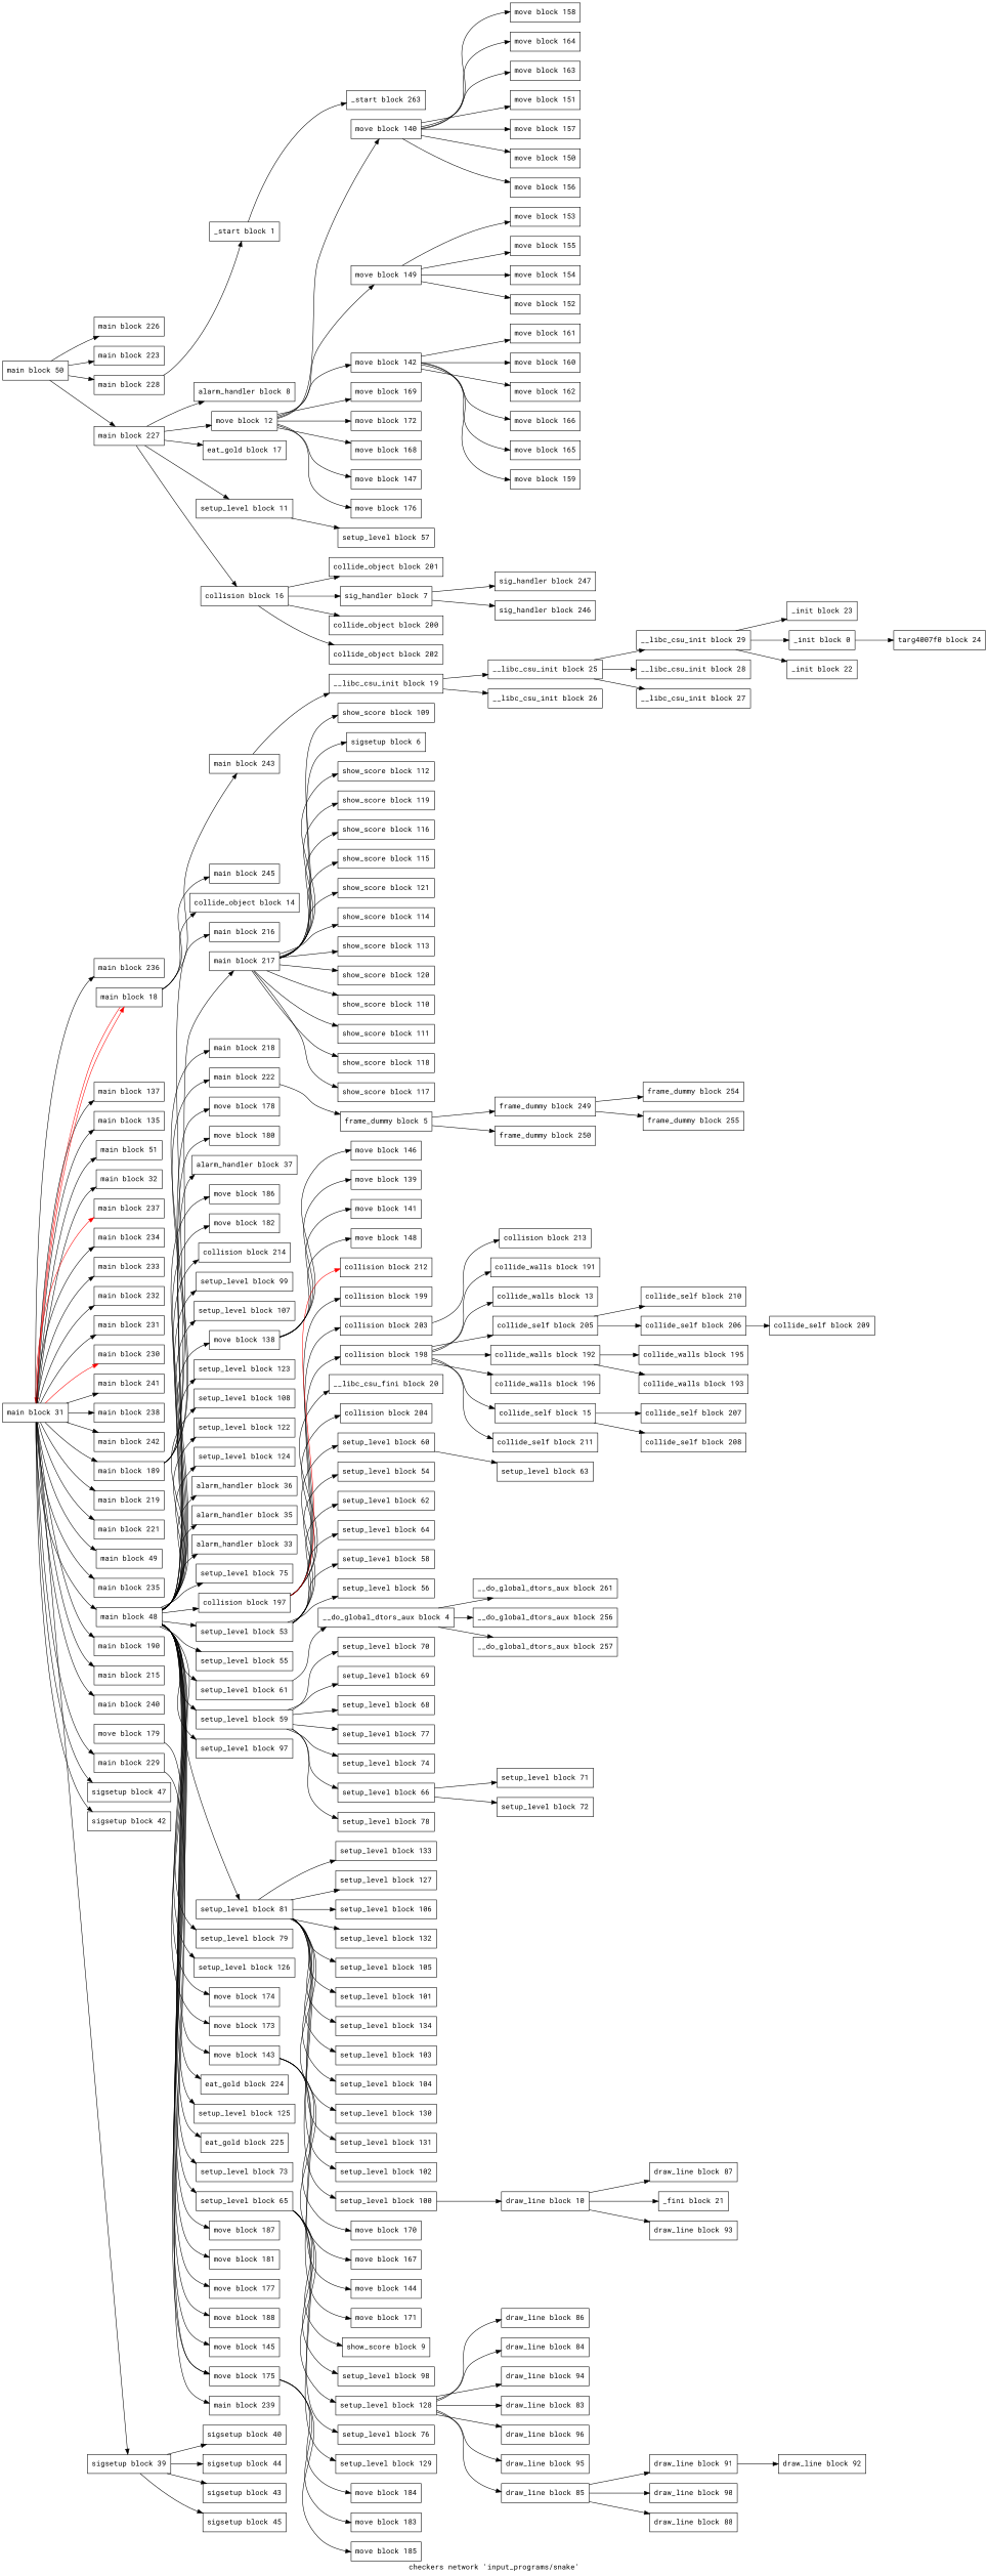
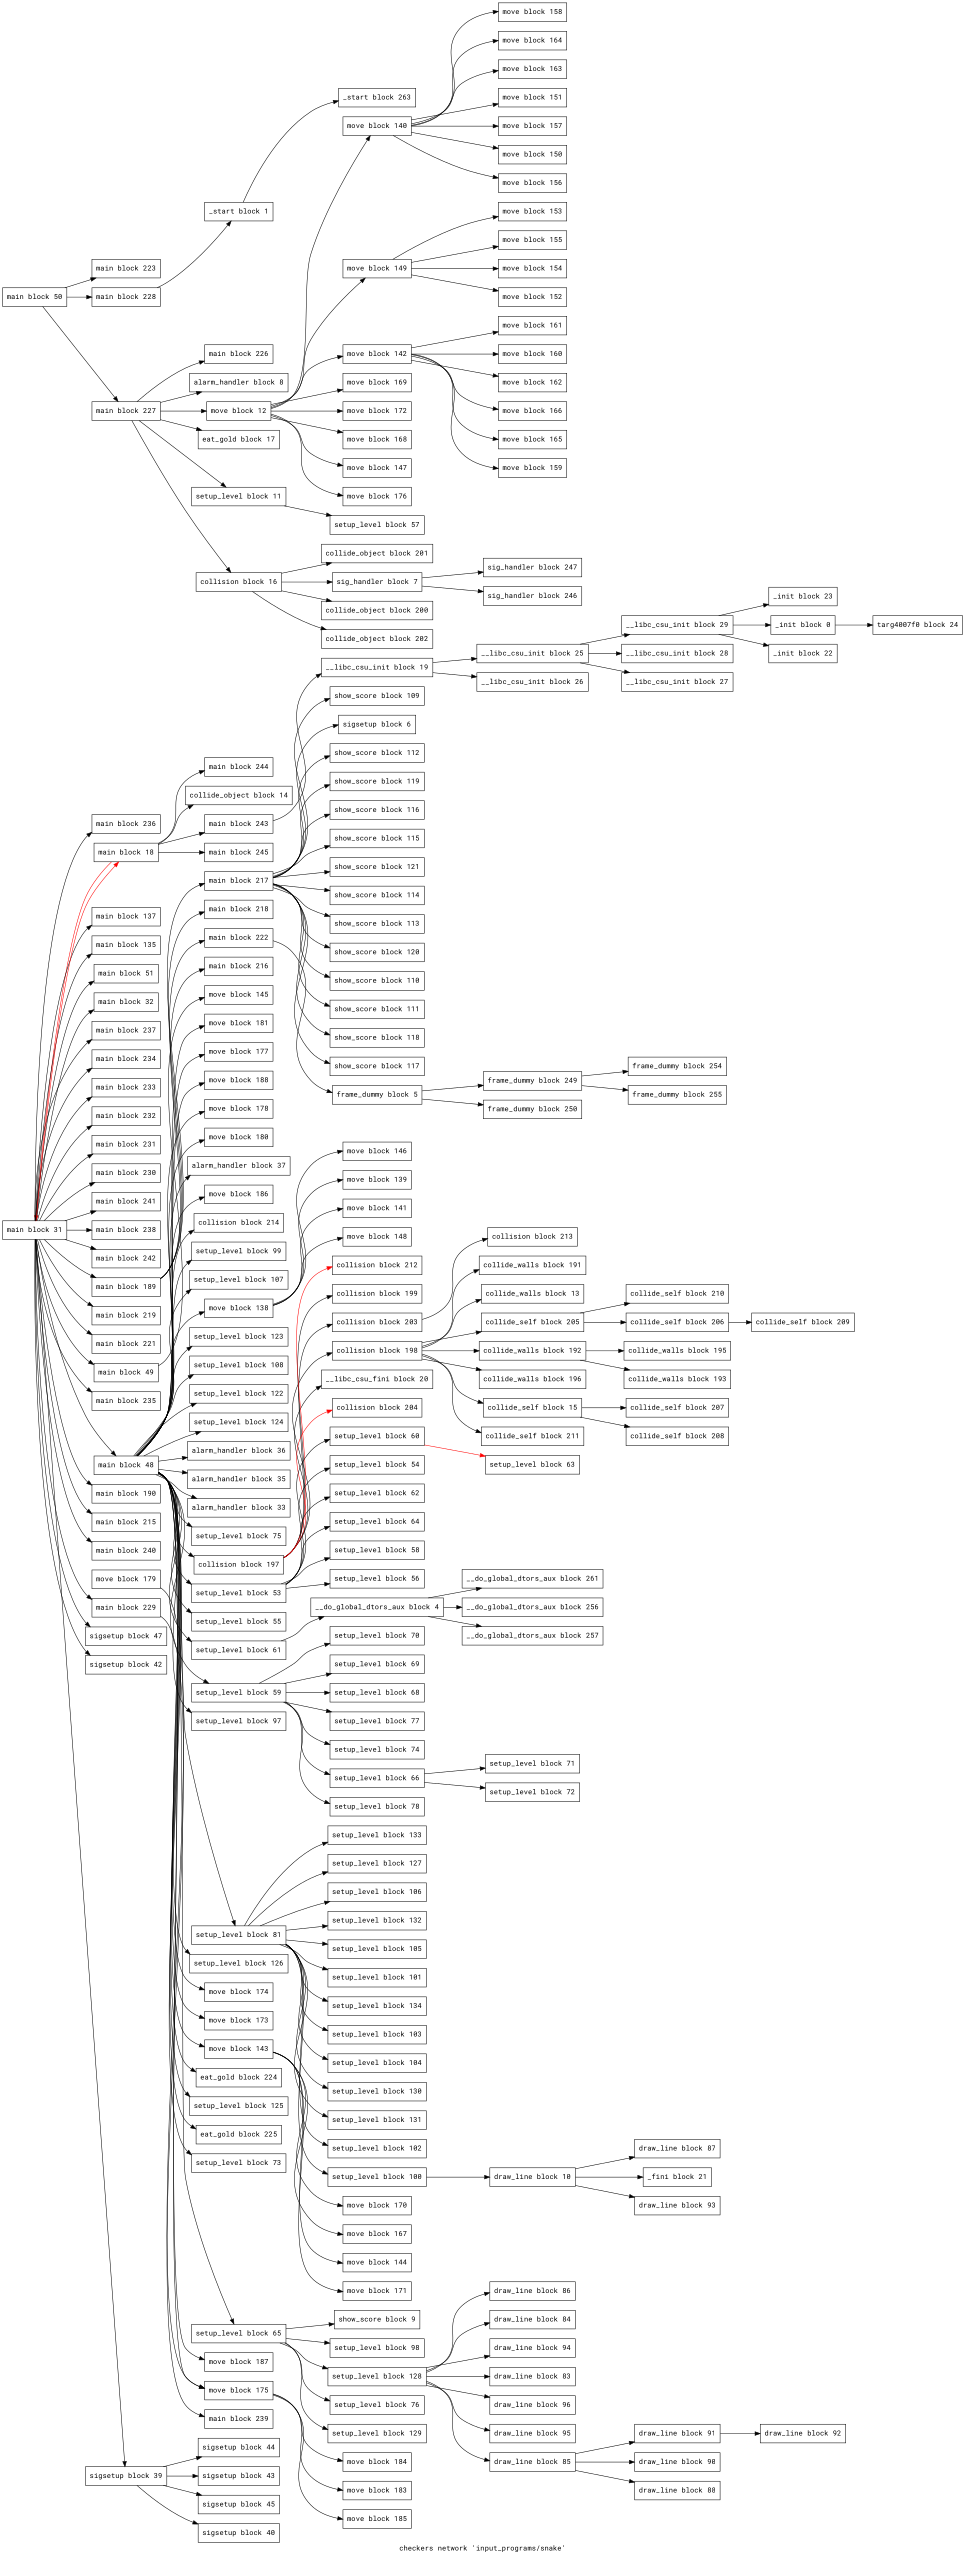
  digraph {
    fontname="Roboto Mono"
    label="checkers network 'input_programs/snake'"
    rankdir=LR
    node [fontname="Roboto Mono" shape=record]
    edge [fontname="Roboto Mono"]
    n1 [label="{main block 137}"]
    n2 [label="{main block 135}"]
    n3 [label="{main block 51}"]
    n4 [label="{main block 32}"]
    n5 [label="{main block 216}"]
    n6 [label="{main block 245}"]
    n7 [label="{main block 237}"]
    n8 [label="{main block 234}"]
    n9 [label="{main block 233}"]
    n10 [label="{main block 232}"]
    n11 [label="{main block 231}"]
    n12 [label="{main block 230}"]
+   n13 [label="{main block 244}"]
    n14 [label="{main block 241}"]
    n15 [label="{main block 238}"]
    n16 [label="{main block 239}"]
    n17 [label="{main block 242}"]
    n18 [label="{main block 189}"]
    n19 [label="{main block 217}"]
    n20 [label="{main block 218}"]
    n21 [label="{main block 222}"]
    n22 [label="{show_score block 120}"]
    n23 [label="{show_score block 110}"]
    n24 [label="{show_score block 111}"]
    n25 [label="{show_score block 118}"]
    n26 [label="{show_score block 117}"]
    n27 [label="{show_score block 109}"]
    n28 [label="{sigsetup block 6}"]
    n29 [label="{show_score block 112}"]
    n30 [label="{show_score block 119}"]
    n31 [label="{show_score block 116}"]
    n32 [label="{show_score block 115}"]
    n33 [label="{show_score block 121}"]
    n34 [label="{show_score block 114}"]
    n35 [label="{show_score block 113}"]
    n36 [label="{frame_dummy block 5}"]
    n37 [label="{frame_dummy block 249}"]
    n38 [label="{frame_dummy block 250}"]
    n39 [label="{main block 219}"]
    n40 [label="{main block 221}"]
    n41 [label="{main block 50}"]
    n42 [label="{main block 226}"]
    n43 [label="{main block 223}"]
    n44 [label="{main block 228}"]
    n45 [label="{main block 227}"]
    n46 [label="{_start block 1}"]
    n47 [label="{alarm_handler block 8}"]
    n48 [label="{move block 12}"]
    n49 [label="{eat_gold block 17}"]
    n50 [label="{setup_level block 11}"]
    n51 [label="{collision block 16}"]
    n52 [label="{_start block 263}"]
    n53 [label="{move block 140}"]
    n54 [label="{move block 149}"]
    n55 [label="{move block 142}"]
    n56 [label="{move block 169}"]
    n57 [label="{move block 172}"]
    n58 [label="{move block 168}"]
    n59 [label="{move block 147}"]
    n60 [label="{move block 176}"]
    n61 [label="{setup_level block 57}"]
    n62 [label="{collide_object block 201}"]
    n63 [label="{sig_handler block 7}"]
    n64 [label="{collide_object block 200}"]
    n65 [label="{collide_object block 202}"]
    n66 [label="{__libc_csu_init block 19}"]
    n67 [label="{__libc_csu_init block 25}"]
    n68 [label="{__libc_csu_init block 26}"]
    n69 [label="{__libc_csu_init block 27}"]
    n70 [label="{__libc_csu_init block 29}"]
    n71 [label="{__libc_csu_init block 28}"]
    n72 [label="{_init block 22}"]
    n73 [label="{_init block 23}"]
    n74 [label="{_init block 0}"]
    n75 [label="{targ4007f0 block 24}"]
    n76 [label="{alarm_handler block 36}"]
    n77 [label="{alarm_handler block 35}"]
    n78 [label="{alarm_handler block 33}"]
    n79 [label="{move block 153}"]
    n80 [label="{setup_level block 66}"]
    n81 [label="{setup_level block 71}"]
    n82 [label="{setup_level block 72}"]
    n83 [label="{setup_level block 75}"]
    n84 [label="{collide_self block 209}"]
    n85 [label="{collide_self block 15}"]
    n86 [label="{collide_self block 208}"]
    n87 [label="{collide_self block 207}"]
    n88 [label="{sigsetup block 40}"]
    n89 [label="{setup_level block 130}"]
    n90 [label="{move block 158}"]
    n91 [label="{collide_self block 211}"]
    n92 [label="{collide_walls block 191}"]
    n93 [label="{draw_line block 95}"]
    n94 [label="{move block 164}"]
    n95 [label="{move block 163}"]
    n96 [label="{move block 151}"]
    n97 [label="{move block 157}"]
    n98 [label="{move block 150}"]
    n99 [label="{move block 156}"]
    n100 [label="{move block 155}"]
    n101 [label="{move block 154}"]
    n102 [label="{move block 152}"]
    n103 [label="{move block 161}"]
    n104 [label="{move block 160}"]
    n105 [label="{move block 162}"]
    n106 [label="{move block 166}"]
    n107 [label="{move block 165}"]
    n108 [label="{move block 159}"]
    n109 [label="{draw_line block 88}"]
    n110 [label="{main block 49}"]
    n111 [label="{move block 183}"]
    n112 [label="{main block 235}"]
    n113 [label="{setup_level block 98}"]
    n114 [label="{collide_self block 206}"]
    n115 [label="{draw_line block 85}"]
    n116 [label="{draw_line block 91}"]
    n117 [label="{draw_line block 90}"]
    n118 [label="{draw_line block 92}"]
    n119 [label="{main block 48}"]
    n120 [label="{collision block 197}"]
    n121 [label="{setup_level block 53}"]
    n122 [label="{setup_level block 55}"]
    n123 [label="{setup_level block 61}"]
    n124 [label="{setup_level block 59}"]
    n125 [label="{setup_level block 97}"]
    n126 [label="{setup_level block 81}"]
-   n127 [label="{setup_level block 79}"]
    n128 [label="{setup_level block 126}"]
    n129 [label="{move block 174}"]
    n130 [label="{move block 173}"]
    n131 [label="{move block 143}"]
    n132 [label="{eat_gold block 224}"]
    n133 [label="{setup_level block 125}"]
    n134 [label="{eat_gold block 225}"]
    n135 [label="{setup_level block 73}"]
    n136 [label="{setup_level block 65}"]
    n137 [label="{move block 187}"]
    n138 [label="{move block 181}"]
    n139 [label="{move block 177}"]
    n140 [label="{move block 188}"]
    n141 [label="{move block 145}"]
    n142 [label="{move block 178}"]
    n143 [label="{move block 180}"]
    n144 [label="{alarm_handler block 37}"]
    n145 [label="{move block 175}"]
    n146 [label="{move block 186}"]
-   n147 [label="{move block 182}"]
    n148 [label="{collision block 214}"]
    n149 [label="{setup_level block 99}"]
    n150 [label="{setup_level block 107}"]
    n151 [label="{move block 138}"]
    n152 [label="{setup_level block 123}"]
    n153 [label="{setup_level block 108}"]
    n154 [label="{setup_level block 122}"]
    n155 [label="{setup_level block 124}"]
    n156 [label="{collision block 199}"]
    n157 [label="{collision block 203}"]
    n158 [label="{collision block 198}"]
    n159 [label="{__libc_csu_fini block 20}"]
    n160 [label="{collision block 204}"]
    n161 [label="{collision block 212}"]
    n162 [label="{setup_level block 54}"]
    n163 [label="{setup_level block 62}"]
    n164 [label="{setup_level block 64}"]
    n165 [label="{setup_level block 58}"]
    n166 [label="{setup_level block 56}"]
    n167 [label="{setup_level block 60}"]
    n168 [label="{__do_global_dtors_aux block 4}"]
    n169 [label="{setup_level block 78}"]
    n170 [label="{setup_level block 70}"]
    n171 [label="{setup_level block 69}"]
    n172 [label="{setup_level block 68}"]
    n173 [label="{setup_level block 77}"]
    n174 [label="{setup_level block 74}"]
    n175 [label="{setup_level block 131}"]
    n176 [label="{setup_level block 102}"]
    n177 [label="{setup_level block 100}"]
    n178 [label="{setup_level block 133}"]
    n179 [label="{setup_level block 127}"]
    n180 [label="{setup_level block 106}"]
    n181 [label="{setup_level block 132}"]
    n182 [label="{setup_level block 105}"]
    n183 [label="{setup_level block 101}"]
    n184 [label="{setup_level block 134}"]
    n185 [label="{setup_level block 103}"]
    n186 [label="{setup_level block 104}"]
    n187 [label="{move block 167}"]
    n188 [label="{move block 144}"]
    n189 [label="{move block 171}"]
    n190 [label="{move block 170}"]
    n191 [label="{setup_level block 128}"]
    n192 [label="{setup_level block 76}"]
    n193 [label="{setup_level block 129}"]
    n194 [label="{show_score block 9}"]
    n195 [label="{move block 185}"]
    n196 [label="{move block 184}"]
    n197 [label="{move block 139}"]
    n198 [label="{move block 141}"]
    n199 [label="{move block 148}"]
    n200 [label="{move block 146}"]
    n201 [label="{collision block 213}"]
    n202 [label="{collide_walls block 13}"]
    n203 [label="{collide_self block 205}"]
    n204 [label="{collide_walls block 192}"]
    n205 [label="{collide_walls block 196}"]
    n206 [label="{setup_level block 63}"]
    n207 [label="{__do_global_dtors_aux block 257}"]
    n208 [label="{__do_global_dtors_aux block 261}"]
    n209 [label="{__do_global_dtors_aux block 256}"]
    n210 [label="{draw_line block 10}"]
    n211 [label="{draw_line block 86}"]
    n212 [label="{draw_line block 84}"]
    n213 [label="{draw_line block 94}"]
    n214 [label="{draw_line block 83}"]
    n215 [label="{draw_line block 96}"]
    n216 [label="{move block 179}"]
    n217 [label="{sig_handler block 247}"]
    n218 [label="{draw_line block 93}"]
    n219 [label="{collide_walls block 193}"]
    n220 [label="{main block 190}"]
    n221 [label="{main block 215}"]
    n222 [label="{collide_self block 210}"]
    n223 [label="{collide_walls block 195}"]
    n224 [label="{draw_line block 87}"]
    n225 [label="{main block 240}"]
    n226 [label="{frame_dummy block 255}"]
    n227 [label="{frame_dummy block 254}"]
    n228 [label="{sig_handler block 246}"]
    n229 [label="{_fini block 21}"]
    n230 [label="{main block 229}"]
    n231 [label="{collide_object block 14}"]
    n232 [label="{main block 18}"]
    n233 [label="{main block 31}"]
    n234 [label="{main block 243}"]
    n235 [label="{sigsetup block 39}"]
    n236 [label="{sigsetup block 47}"]
    n237 [label="{sigsetup block 42}"]
    n238 [label="{main block 236}"]
    n239 [label="{sigsetup block 44}"]
    n240 [label="{sigsetup block 43}"]
    n241 [label="{sigsetup block 45}"]
    n18 -> n5
    n18 -> n19
    n18 -> n20
    n18 -> n21
    n19 -> n22
    n19 -> n23
    n19 -> n24
    n19 -> n25
    n19 -> n26
    n19 -> n27
    n19 -> n28
    n19 -> n29
    n19 -> n30
    n19 -> n31
    n19 -> n32
    n19 -> n33
    n19 -> n34
    n19 -> n35
    n21 -> n36
    n36 -> n37
    n36 -> n38
    n37 -> n226
    n37 -> n227
-   n41 -> n42
+   n45 -> n42
    n41 -> n43
    n41 -> n44
    n41 -> n45
    n44 -> n46
    n45 -> n47
    n45 -> n48
    n45 -> n49
    n45 -> n50
    n45 -> n51
    n46 -> n52
    n48 -> n53
    n48 -> n54
    n48 -> n55
    n48 -> n56
    n48 -> n57
    n48 -> n58
    n48 -> n59
    n48 -> n60
    n50 -> n61
    n51 -> n62
    n51 -> n63
    n51 -> n64
    n51 -> n65
    n53 -> n90
    n53 -> n94
    n53 -> n95
    n53 -> n96
    n53 -> n97
    n53 -> n98
    n53 -> n99
    n54 -> n79
    n54 -> n100
    n54 -> n101
    n54 -> n102
    n55 -> n103
    n55 -> n104
    n55 -> n105
    n55 -> n106
    n55 -> n107
    n55 -> n108
    n63 -> n217
    n63 -> n228
    n66 -> n67
    n66 -> n68
    n67 -> n69
    n67 -> n70
    n67 -> n71
    n70 -> n72
    n70 -> n73
    n70 -> n74
    n74 -> n75
    n80 -> n81
    n80 -> n82
    n85 -> n86
    n85 -> n87
    n114 -> n84
    n115 -> n109
    n115 -> n116
    n115 -> n117
    n116 -> n118
    n119 -> n76
    n119 -> n77
    n119 -> n78
    n119 -> n83
    n119 -> n120
    n119 -> n121
    n119 -> n122
    n119 -> n123
    n119 -> n124
    n119 -> n125
    n119 -> n126
-   n119 -> n127
    n119 -> n128
    n119 -> n129
    n119 -> n130
    n119 -> n131
    n119 -> n132
    n119 -> n133
    n119 -> n134
    n119 -> n135
    n119 -> n136
    n119 -> n137
    n119 -> n138
    n119 -> n139
    n119 -> n140
-   n119 -> n141
+   n110 -> n141
    n119 -> n142
    n119 -> n143
    n119 -> n144
    n119 -> n145
    n119 -> n146
-   n119 -> n147
    n119 -> n148
    n119 -> n149
    n119 -> n150
    n119 -> n151
    n119 -> n152
    n119 -> n153
    n119 -> n154
    n119 -> n155
    n120 -> n156
    n120 -> n157
    n120 -> n158
    n120 -> n159
-   n120 -> n160
+   n120 -> n160 [color=red]
    n120 -> n161 [color=red]
    n121 -> n162
    n121 -> n163
    n121 -> n164
    n121 -> n165
    n121 -> n166
    n121 -> n167
    n123 -> n168
    n124 -> n80
    n124 -> n169
    n124 -> n170
    n124 -> n171
    n124 -> n172
    n124 -> n173
    n124 -> n174
    n126 -> n89
    n126 -> n175
    n126 -> n176
    n126 -> n177
    n126 -> n178
    n126 -> n179
    n126 -> n180
    n126 -> n181
    n126 -> n182
    n126 -> n183
    n126 -> n184
    n126 -> n185
    n126 -> n186
    n131 -> n187
    n131 -> n188
    n131 -> n189
    n131 -> n190
    n136 -> n113
    n136 -> n191
    n136 -> n192
    n136 -> n193
    n136 -> n194
    n145 -> n111
    n145 -> n195
    n145 -> n196
    n151 -> n197
    n151 -> n198
    n151 -> n199
    n151 -> n200
    n157 -> n201
    n158 -> n85
    n158 -> n91
    n158 -> n92
    n158 -> n202
    n158 -> n203
    n158 -> n204
    n158 -> n205
-   n167 -> n206
+   n167 -> n206 [color=red]
    n168 -> n207
    n168 -> n208
    n168 -> n209
    n177 -> n210
    n191 -> n93
    n191 -> n115
    n191 -> n211
    n191 -> n212
    n191 -> n213
    n191 -> n214
    n191 -> n215
    n203 -> n114
    n203 -> n222
    n204 -> n219
    n204 -> n223
    n210 -> n218
    n210 -> n224
    n210 -> n229
    n216 -> n145
    n230 -> n16
    n232 -> n6
+   n232 -> n13
    n232 -> n231
    n232 -> n233 [color=red]
    n232 -> n234
    n233 -> n1
    n233 -> n2
    n233 -> n3
    n233 -> n4
-   n233 -> n7 [color=red]
+   n233 -> n7
    n233 -> n8
    n233 -> n9
    n233 -> n10
    n233 -> n11
-   n233 -> n12 [color=red]
+   n233 -> n12
    n233 -> n14
    n233 -> n15
    n233 -> n17
    n233 -> n18
    n233 -> n39
    n233 -> n40
    n233 -> n110
    n233 -> n112
    n233 -> n119
    n233 -> n220
    n233 -> n221
    n233 -> n225
    n233 -> n230
    n233 -> n232 [color=red]
    n233 -> n235
    n233 -> n236
    n233 -> n237
    n233 -> n238
    n234 -> n66
    n235 -> n88
    n235 -> n239
    n235 -> n240
    n235 -> n241
  }
